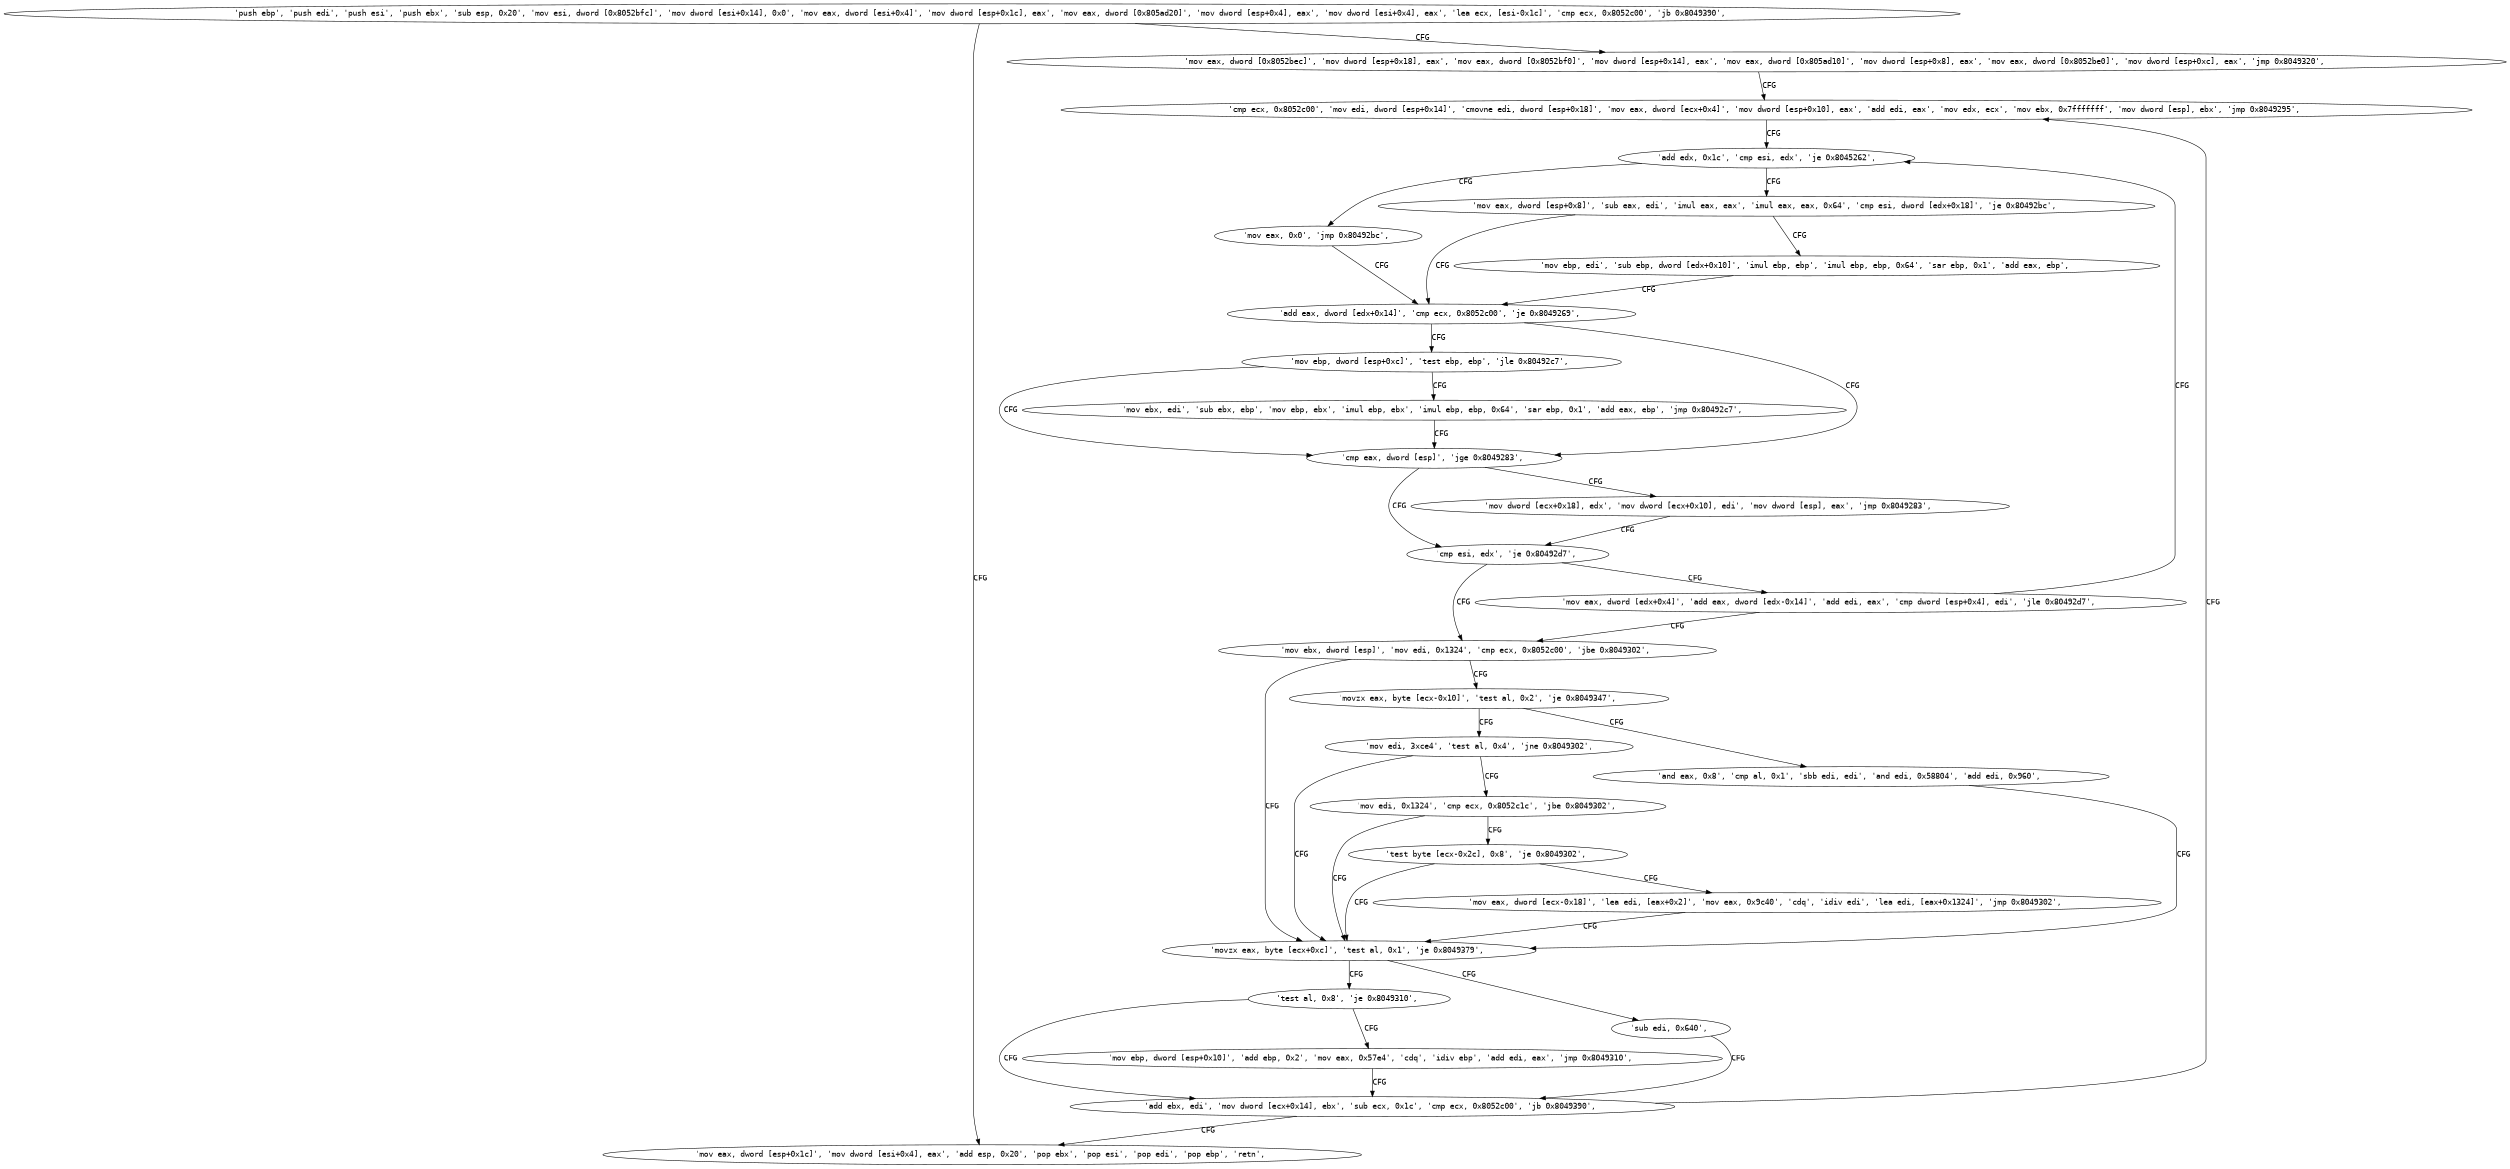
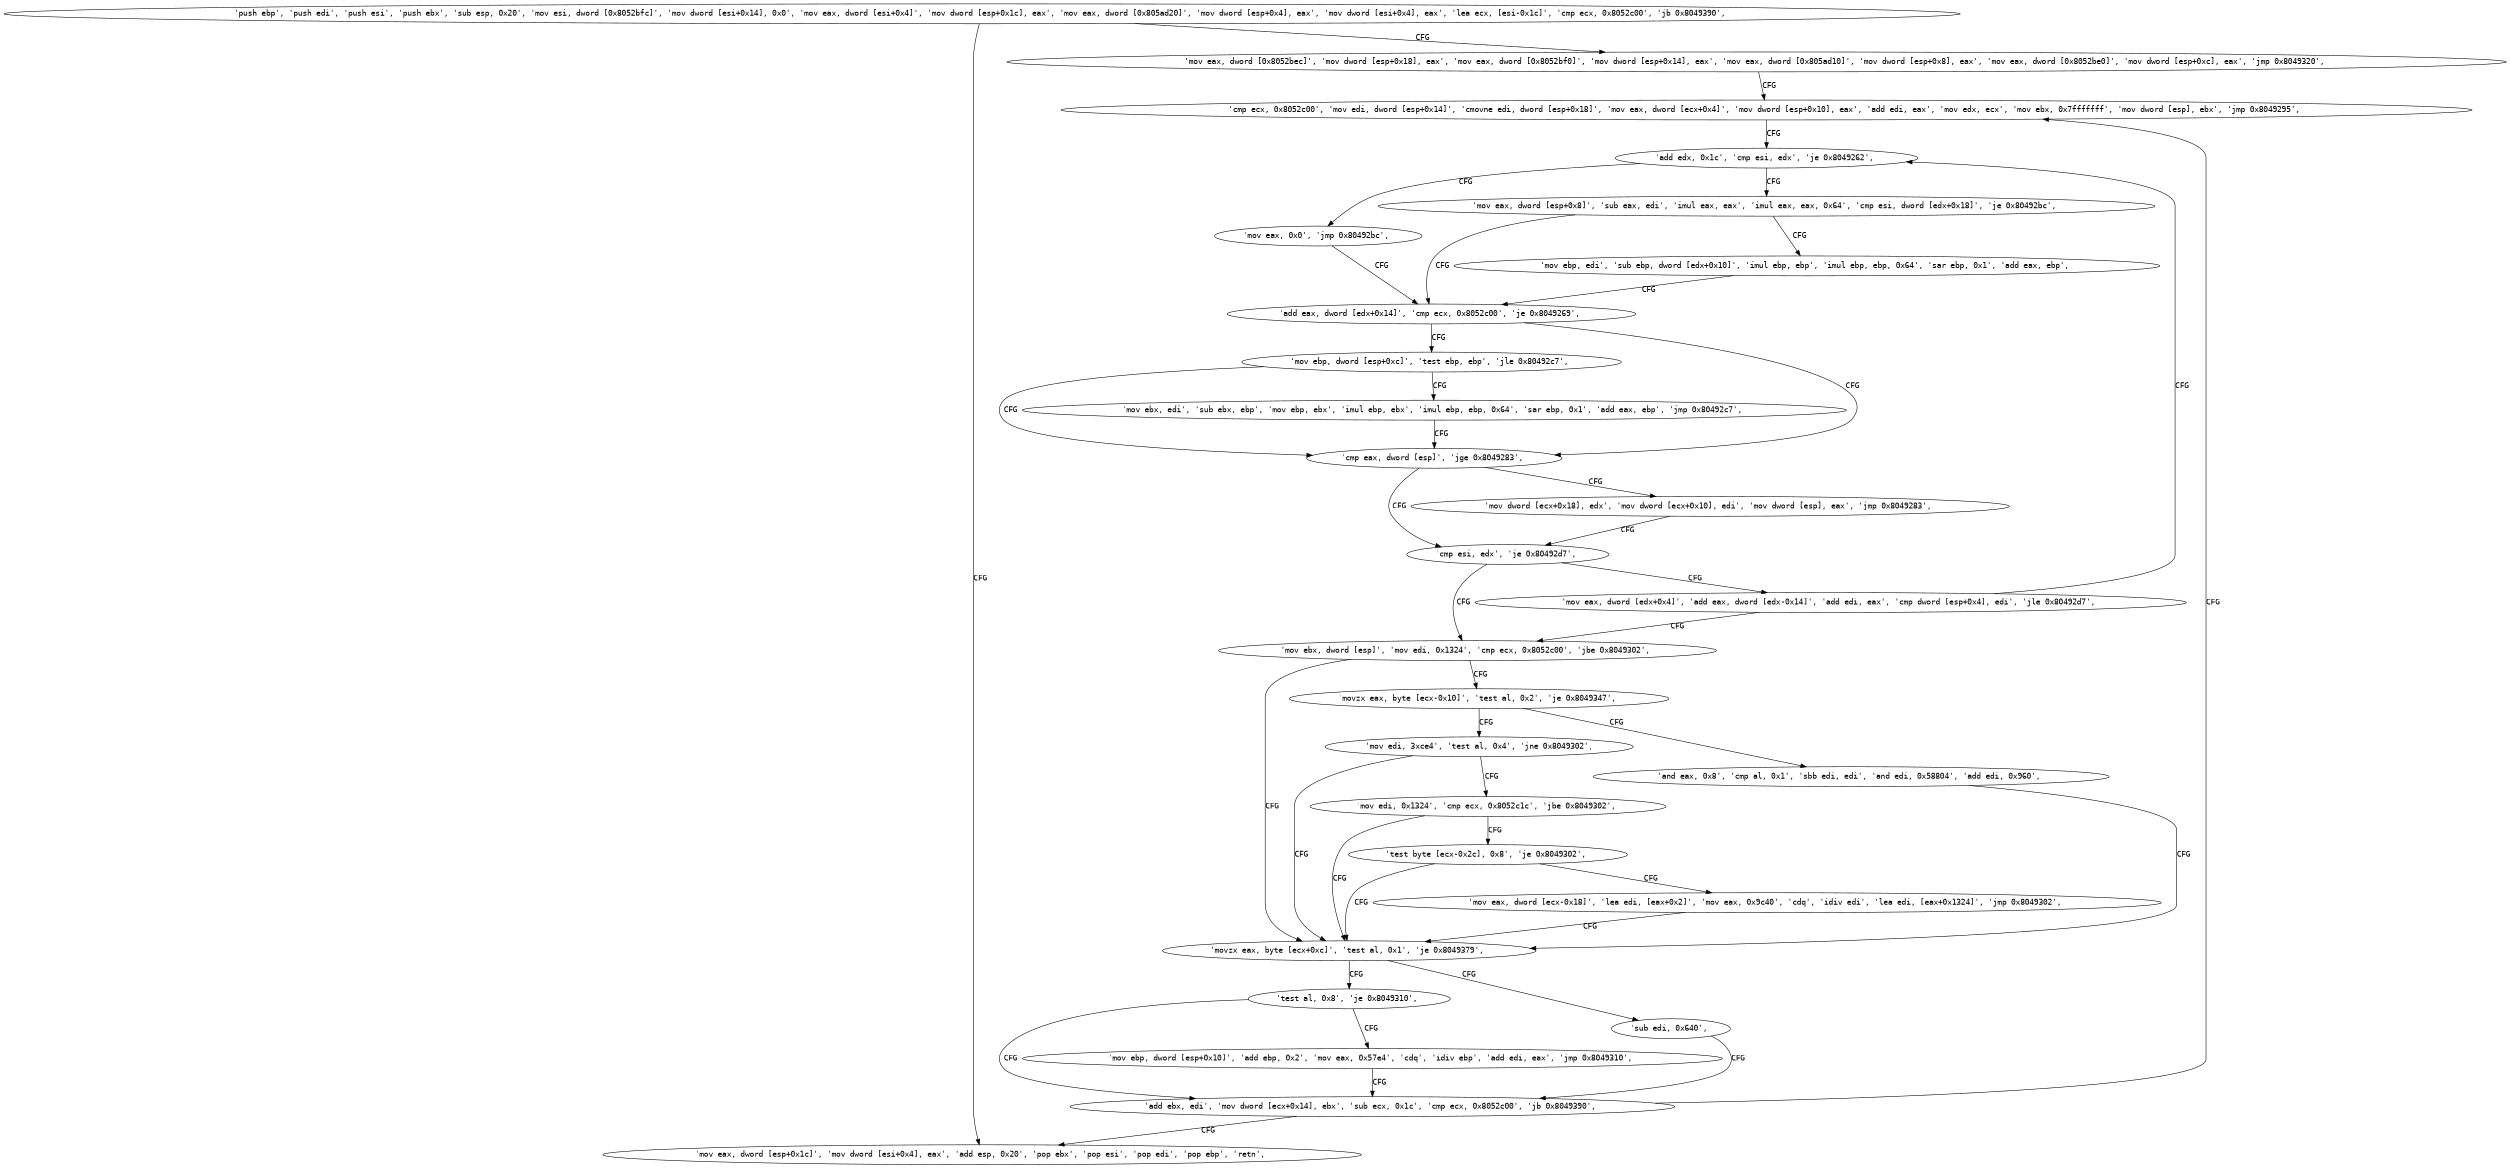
  digraph {
    fontname="DejaVu Sans Mono"
    node [fontname="DejaVu Sans Mono"]
    edge [fontname="DejaVu Sans Mono"]
    n1 [label="'push ebp', 'push edi', 'push esi', 'push ebx', 'sub esp, 0x20', 'mov esi, dword [0x8052bfc]', 'mov dword [esi+0x14], 0x0', 'mov eax, dword [esi+0x4]', 'mov dword [esp+0x1c], eax', 'mov eax, dword [0x805ad20]', 'mov dword [esp+0x4], eax', 'mov dword [esi+0x4], eax', 'lea ecx, [esi-0x1c]', 'cmp ecx, 0x8052c00', 'jb 0x8049390', "]
    n2 [label="'mov eax, dword [esp+0x1c]', 'mov dword [esi+0x4], eax', 'add esp, 0x20', 'pop ebx', 'pop esi', 'pop edi', 'pop ebp', 'retn', "]
    n3 [label="'mov eax, dword [0x8052bec]', 'mov dword [esp+0x18], eax', 'mov eax, dword [0x8052bf0]', 'mov dword [esp+0x14], eax', 'mov eax, dword [0x805ad10]', 'mov dword [esp+0x8], eax', 'mov eax, dword [0x8052be0]', 'mov dword [esp+0xc], eax', 'jmp 0x8049320', "]
    n4 [label="'cmp ecx, 0x8052c00', 'mov edi, dword [esp+0x14]', 'cmovne edi, dword [esp+0x18]', 'mov eax, dword [ecx+0x4]', 'mov dword [esp+0x10], eax', 'add edi, eax', 'mov edx, ecx', 'mov ebx, 0x7fffffff', 'mov dword [esp], ebx', 'jmp 0x8049295', "]
-   n5 [label="'add edx, 0x1c', 'cmp esi, edx', 'je 0x8045262',"]
+   n5 [label="'add edx, 0x1c', 'cmp esi, edx', 'je 0x8049262', "]
    n6 [label="'mov eax, 0x0', 'jmp 0x80492bc', "]
    n7 [label="'mov eax, dword [esp+0x8]', 'sub eax, edi', 'imul eax, eax', 'imul eax, eax, 0x64', 'cmp esi, dword [edx+0x18]', 'je 0x80492bc', "]
    n8 [label="'add eax, dword [edx+0x14]', 'cmp ecx, 0x8052c00', 'je 0x8049269', "]
    n9 [label="'mov ebp, edi', 'sub ebp, dword [edx+0x10]', 'imul ebp, ebp', 'imul ebp, ebp, 0x64', 'sar ebp, 0x1', 'add eax, ebp', "]
    n10 [label="'mov ebp, dword [esp+0xc]', 'test ebp, ebp', 'jle 0x80492c7', "]
    n11 [label="'cmp eax, dword [esp]', 'jge 0x8049283', "]
    n12 [label="'mov ebx, edi', 'sub ebx, ebp', 'mov ebp, ebx', 'imul ebp, ebx', 'imul ebp, ebp, 0x64', 'sar ebp, 0x1', 'add eax, ebp', 'jmp 0x80492c7', "]
    n13 [label="'cmp esi, edx', 'je 0x80492d7', "]
    n14 [label="'mov dword [ecx+0x18], edx', 'mov dword [ecx+0x10], edi', 'mov dword [esp], eax', 'jmp 0x8049283', "]
    n15 [label="'mov ebx, dword [esp]', 'mov edi, 0x1324', 'cmp ecx, 0x8052c00', 'jbe 0x8049302', "]
    n16 [label="'mov eax, dword [edx+0x4]', 'add eax, dword [edx-0x14]', 'add edi, eax', 'cmp dword [esp+0x4], edi', 'jle 0x80492d7', "]
    n17 [label="'movzx eax, byte [ecx+0xc]', 'test al, 0x1', 'je 0x8049379', "]
    n18 [label="'movzx eax, byte [ecx-0x10]', 'test al, 0x2', 'je 0x8049347', "]
    n19 [label="'test al, 0x8', 'je 0x8049310', "]
    n20 [label="'sub edi, 0x640', "]
    n21 [label="'mov edi, 3xce4', 'test al, 0x4', 'jne 0x8049302',"]
    n22 [label="'and eax, 0x8', 'cmp al, 0x1', 'sbb edi, edi', 'and edi, 0x58804', 'add edi, 0x960', "]
    n23 [label="'add ebx, edi', 'mov dword [ecx+0x14], ebx', 'sub ecx, 0x1c', 'cmp ecx, 0x8052c00', 'jb 0x8049390', "]
    n24 [label="'mov ebp, dword [esp+0x10]', 'add ebp, 0x2', 'mov eax, 0x57e4', 'cdq', 'idiv ebp', 'add edi, eax', 'jmp 0x8049310', "]
    n25 [label="'mov edi, 0x1324', 'cmp ecx, 0x8052c1c', 'jbe 0x8049302', "]
    n26 [label="'test byte [ecx-0x2c], 0x8', 'je 0x8049302', "]
    n27 [label="'mov eax, dword [ecx-0x18]', 'lea edi, [eax+0x2]', 'mov eax, 0x9c40', 'cdq', 'idiv edi', 'lea edi, [eax+0x1324]', 'jmp 0x8049302', "]
    n1 -> n2 [label=CFG]
    n1 -> n3 [label=CFG]
    n3 -> n4 [label=CFG]
    n4 -> n5 [label=CFG]
    n5 -> n6 [label=CFG]
    n5 -> n7 [label=CFG]
    n6 -> n8 [label=CFG]
    n7 -> n8 [label=CFG]
    n7 -> n9 [label=CFG]
    n8 -> n10 [label=CFG]
    n8 -> n11 [label=CFG]
    n9 -> n8 [label=CFG]
    n10 -> n11 [label=CFG]
    n10 -> n12 [label=CFG]
    n11 -> n13 [label=CFG]
    n11 -> n14 [label=CFG]
    n12 -> n11 [label=CFG]
    n13 -> n15 [label=CFG]
    n13 -> n16 [label=CFG]
    n14 -> n13 [label=CFG]
    n15 -> n17 [label=CFG]
    n15 -> n18 [label=CFG]
    n16 -> n5 [label=CFG]
    n16 -> n15 [label=CFG]
    n17 -> n19 [label=CFG]
    n17 -> n20 [label=CFG]
    n18 -> n21 [label=CFG]
    n18 -> n22 [label=CFG]
    n19 -> n23 [label=CFG]
    n19 -> n24 [label=CFG]
    n20 -> n23 [label=CFG]
    n21 -> n17 [label=CFG]
    n21 -> n25 [label=CFG]
    n22 -> n17 [label=CFG]
    n23 -> n2 [label=CFG]
    n23 -> n4 [label=CFG]
    n24 -> n23 [label=CFG]
    n25 -> n17 [label=CFG]
    n25 -> n26 [label=CFG]
    n26 -> n17 [label=CFG]
    n26 -> n27 [label=CFG]
    n27 -> n17 [label=CFG]
  }
